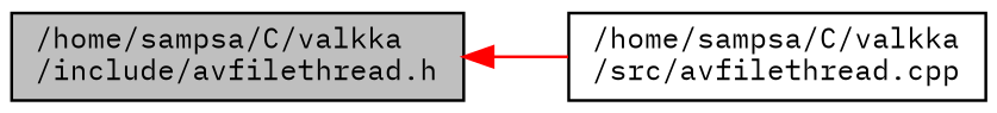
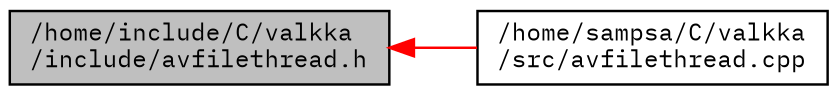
  digraph {
    rankdir=LR
    fontname="IBM Plex Mono"
    node [color=black fontname="IBM Plex Mono" fontsize=10 shape=record style=filled]
-   n1 [fillcolor=grey75 fontcolor=black height=0.2 label="/home/sampsa/C/valkka\l/include/avfilethread.h" width=0.4]
+   n1 [fillcolor=grey75 fontcolor=black height=0.2 label="/home/include/C/valkka\l/include/avfilethread.h" width=0.4]
    n2 [fillcolor=white height=0.2 label="/home/sampsa/C/valkka\l/src/avfilethread.cpp" width=0.4]
    n1 -> n2 [color=red dir=back fontname="IBM Plex Mono" fontsize=10 labelfontname=Helvetica labelfontsize=10 style=solid]
  }
